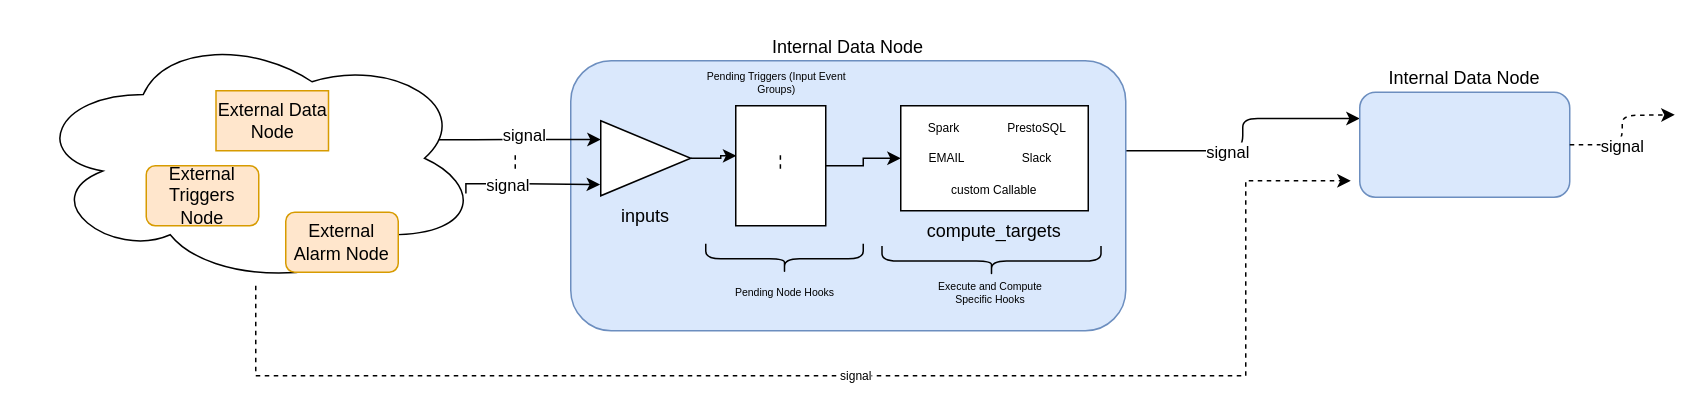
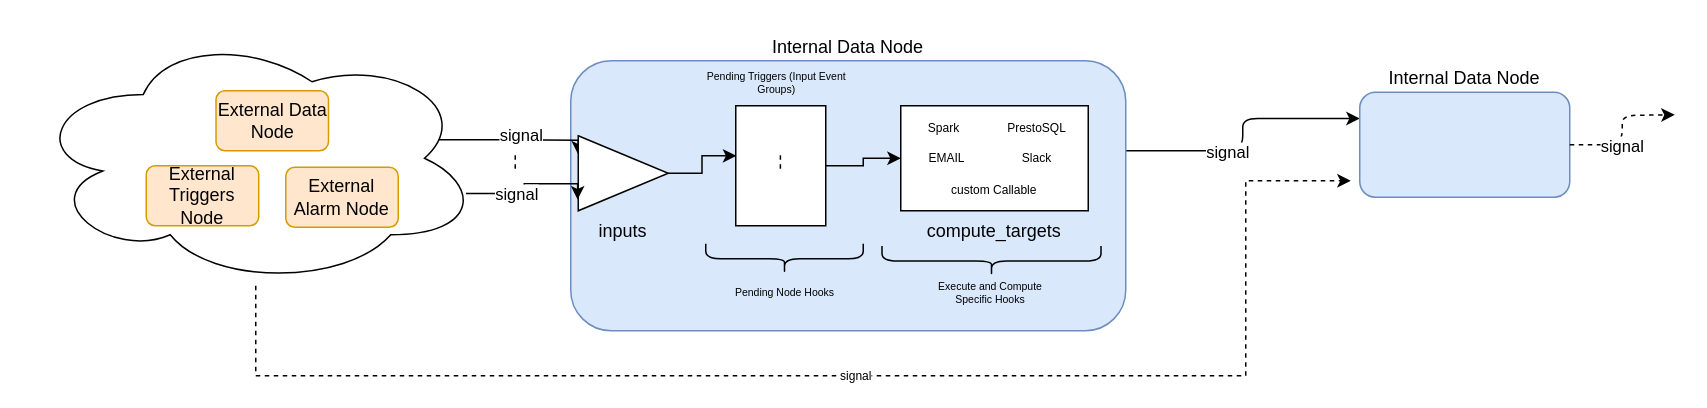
  <mxCell id="0" />
  <mxCell id="1" parent="0" />
  <mxCell id="2" style="edgeStyle=orthogonalEdgeStyle;orthogonalLoop=1;jettySize=auto;html=1;entryX=0;entryY=0.25;entryDx=0;entryDy=0;rounded=1;" edge="1" parent="1" source="4" target="9"><mxGeometry relative="1" as="geometry"><Array as="points"><mxPoint x="828" y="100" /><mxPoint x="828" y="79" /></Array></mxGeometry></mxCell>
  <mxCell id="3" value="signal" style="edgeLabel;html=1;align=center;verticalAlign=middle;resizable=0;points=[];" vertex="1" connectable="0" parent="2"><mxGeometry x="-0.248" relative="1" as="geometry"><mxPoint as="offset" /></mxGeometry></mxCell>
  <mxCell id="4" value="Internal Data Node" style="html=1;whiteSpace=wrap;rounded=1;dropTarget=0;fillColor=#dae8fc;strokeColor=#6c8ebf;labelPosition=center;verticalLabelPosition=top;align=center;verticalAlign=bottom;" vertex="1" parent="1"><mxGeometry x="380" y="40" width="370" height="180" as="geometry" /></mxCell>
  <mxCell id="5" style="edgeStyle=orthogonalEdgeStyle;rounded=0;orthogonalLoop=1;jettySize=auto;html=1;entryX=0;entryY=0.25;entryDx=0;entryDy=0;exitX=0.902;exitY=0.427;exitDx=0;exitDy=0;exitPerimeter=0;" edge="1" parent="1" source="19" target="8"><mxGeometry relative="1" as="geometry"><mxPoint x="270" y="65.029" as="sourcePoint" /><Array as="points"><mxPoint x="316" y="93" /><mxPoint x="309" y="93" /></Array></mxGeometry></mxCell>
  <mxCell id="6" value="signal" style="edgeLabel;html=1;align=center;verticalAlign=middle;resizable=0;points=[];" vertex="1" connectable="0" parent="5"><mxGeometry x="-0.324" y="-1" relative="1" as="geometry"><mxPoint x="21" y="-4" as="offset" /></mxGeometry></mxCell>
  <mxCell id="7" value="" style="edgeStyle=orthogonalEdgeStyle;rounded=0;orthogonalLoop=1;jettySize=auto;html=1;entryX=0.007;entryY=0.417;entryDx=0;entryDy=0;entryPerimeter=0;" edge="1" parent="1" source="8" target="27"><mxGeometry relative="1" as="geometry"><mxPoint x="550" y="105" as="targetPoint" /></mxGeometry></mxCell>
- <mxCell id="8" value="inputs" style="triangle;whiteSpace=wrap;html=1;labelPosition=center;verticalLabelPosition=bottom;align=center;verticalAlign=top;" vertex="1" parent="1"><mxGeometry x="400" y="80" width="60" height="50" as="geometry" /></mxCell>
+ <mxCell id="8" value="inputs" style="triangle;whiteSpace=wrap;html=1;labelPosition=center;verticalLabelPosition=bottom;align=center;verticalAlign=top;" vertex="1" parent="1"><mxGeometry x="385" y="90" width="60" height="50" as="geometry" /></mxCell>
  <mxCell id="9" value="Internal Data Node" style="html=1;whiteSpace=wrap;rounded=1;dropTarget=0;fillColor=#dae8fc;strokeColor=#6c8ebf;labelPosition=center;verticalLabelPosition=top;align=center;verticalAlign=bottom;" vertex="1" parent="1"><mxGeometry x="906" y="61" width="140" height="70" as="geometry" /></mxCell>
  <mxCell id="10" style="edgeStyle=orthogonalEdgeStyle;orthogonalLoop=1;jettySize=auto;html=1;rounded=1;exitX=1;exitY=0.5;exitDx=0;exitDy=0;dashed=1;" edge="1" parent="1" source="9"><mxGeometry relative="1" as="geometry"><mxPoint x="816" y="106" as="sourcePoint" /><mxPoint x="1116" y="76" as="targetPoint" /></mxGeometry></mxCell>
  <mxCell id="11" value="signal" style="edgeLabel;html=1;align=center;verticalAlign=middle;resizable=0;points=[];" vertex="1" connectable="0" parent="10"><mxGeometry x="-0.248" relative="1" as="geometry"><mxPoint as="offset" /></mxGeometry></mxCell>
  <mxCell id="12" value="compute_targets" style="rounded=0;whiteSpace=wrap;html=1;labelPosition=center;verticalLabelPosition=bottom;align=center;verticalAlign=top;" vertex="1" parent="1"><mxGeometry x="600" y="70" width="125" height="70" as="geometry" /></mxCell>
  <mxCell id="13" value="Spark" style="text;html=1;strokeColor=none;fillColor=none;align=center;verticalAlign=middle;whiteSpace=wrap;rounded=0;fontSize=8;" vertex="1" parent="1"><mxGeometry x="614" y="80" width="30" height="10" as="geometry" /></mxCell>
  <mxCell id="14" value="PrestoSQL" style="text;html=1;strokeColor=none;fillColor=none;align=center;verticalAlign=middle;whiteSpace=wrap;rounded=0;fontSize=8;" vertex="1" parent="1"><mxGeometry x="676" y="80" width="30" height="10" as="geometry" /></mxCell>
  <mxCell id="15" value="EMAIL" style="text;html=1;strokeColor=none;fillColor=none;align=center;verticalAlign=middle;whiteSpace=wrap;rounded=0;fontSize=8;" vertex="1" parent="1"><mxGeometry x="616" y="100" width="30" height="10" as="geometry" /></mxCell>
  <mxCell id="16" value="Slack" style="text;html=1;strokeColor=none;fillColor=none;align=center;verticalAlign=middle;whiteSpace=wrap;rounded=0;fontSize=8;" vertex="1" parent="1"><mxGeometry x="676" y="100" width="30" height="10" as="geometry" /></mxCell>
  <mxCell id="17" value="custom Callable" style="text;html=1;strokeColor=none;fillColor=none;align=center;verticalAlign=middle;whiteSpace=wrap;rounded=0;fontSize=8;" vertex="1" parent="1"><mxGeometry x="630" y="121" width="65" height="10" as="geometry" /></mxCell>
  <mxCell id="18" value="signal" style="edgeStyle=orthogonalEdgeStyle;rounded=0;orthogonalLoop=1;jettySize=auto;html=1;fontSize=8;dashed=1;" edge="1" parent="1" source="19"><mxGeometry relative="1" as="geometry"><mxPoint x="900" y="120" as="targetPoint" /><Array as="points"><mxPoint x="170" y="250" /><mxPoint x="830" y="250" /><mxPoint x="830" y="120" /></Array></mxGeometry></mxCell>
  <mxCell id="19" value="" style="ellipse;shape=cloud;whiteSpace=wrap;html=1;fontSize=8;" vertex="1" parent="1"><mxGeometry x="20" y="20" width="300" height="170" as="geometry" /></mxCell>
- <mxCell id="20" value="External Data Node" style="html=1;whiteSpace=wrap;dropTarget=0;fillColor=#ffe6cc;strokeColor=#d79b00;rounded=0;" vertex="1" parent="1"><mxGeometry x="143.5" y="60" width="75" height="40" as="geometry" /></mxCell>
- <mxCell id="21" value="External Alarm Node" style="html=1;whiteSpace=wrap;rounded=1;dropTarget=0;fillColor=#ffe6cc;strokeColor=#d79b00;" vertex="1" parent="1"><mxGeometry x="190" y="141" width="75" height="40" as="geometry" /></mxCell>
+ <mxCell id="20" value="External Data Node" style="html=1;whiteSpace=wrap;rounded=1;dropTarget=0;fillColor=#ffe6cc;strokeColor=#d79b00;" vertex="1" parent="1"><mxGeometry x="143.5" y="60" width="75" height="40" as="geometry" /></mxCell>
+ <mxCell id="21" value="External Alarm Node" style="html=1;whiteSpace=wrap;rounded=1;dropTarget=0;fillColor=#ffe6cc;strokeColor=#d79b00;" vertex="1" parent="1"><mxGeometry x="190" y="111" width="75" height="40" as="geometry" /></mxCell>
  <mxCell id="22" style="edgeStyle=orthogonalEdgeStyle;rounded=0;orthogonalLoop=1;jettySize=auto;html=1;entryX=-0.007;entryY=0.851;entryDx=0;entryDy=0;exitX=0.967;exitY=0.638;exitDx=0;exitDy=0;exitPerimeter=0;entryPerimeter=0;" edge="1" parent="1" source="19" target="8"><mxGeometry relative="1" as="geometry"><mxPoint x="348.75" y="110" as="sourcePoint" /><mxPoint x="430" y="102.5" as="targetPoint" /><Array as="points"><mxPoint x="349" y="122" /><mxPoint x="384" y="123" /></Array></mxGeometry></mxCell>
  <mxCell id="23" value="signal" style="edgeLabel;html=1;align=center;verticalAlign=middle;resizable=0;points=[];" vertex="1" connectable="0" parent="22"><mxGeometry x="-0.324" y="-1" relative="1" as="geometry"><mxPoint x="2" y="-1" as="offset" /></mxGeometry></mxCell>
  <mxCell id="24" value="" style="endArrow=none;dashed=1;html=1;rounded=0;fontSize=8;" edge="1" parent="1"><mxGeometry width="50" height="50" relative="1" as="geometry"><mxPoint x="343" y="112" as="sourcePoint" /><mxPoint x="343" y="100" as="targetPoint" /></mxGeometry></mxCell>
  <mxCell id="25" value="External Triggers Node" style="html=1;whiteSpace=wrap;rounded=1;dropTarget=0;fillColor=#ffe6cc;strokeColor=#d79b00;" vertex="1" parent="1"><mxGeometry x="97" y="110" width="75" height="40" as="geometry" /></mxCell>
  <mxCell id="26" style="edgeStyle=orthogonalEdgeStyle;rounded=0;orthogonalLoop=1;jettySize=auto;html=1;entryX=0;entryY=0.5;entryDx=0;entryDy=0;fontSize=7;" edge="1" parent="1" source="27" target="12"><mxGeometry relative="1" as="geometry" /></mxCell>
  <mxCell id="27" value="" style="rounded=0;whiteSpace=wrap;html=1;fontSize=8;labelPosition=center;verticalLabelPosition=top;align=center;verticalAlign=bottom;" vertex="1" parent="1"><mxGeometry x="490" y="70" width="60" height="80" as="geometry" /></mxCell>
  <mxCell id="28" value="" style="shape=curlyBracket;whiteSpace=wrap;html=1;rounded=1;flipH=1;fontSize=8;rotation=90;labelPosition=center;verticalLabelPosition=bottom;align=center;verticalAlign=top;" vertex="1" parent="1"><mxGeometry x="512.5" y="119.5" width="20" height="105" as="geometry" /></mxCell>
  <mxCell id="29" value="" style="shape=image;html=1;verticalAlign=top;verticalLabelPosition=bottom;labelBackgroundColor=#ffffff;imageAspect=0;aspect=fixed;image=https://cdn4.iconfinder.com/data/icons/evil-icons-user-interface/64/share-128.png;fontSize=7;" vertex="1" parent="1"><mxGeometry x="510" y="75" width="20" height="20" as="geometry" /></mxCell>
  <mxCell id="30" value="" style="shape=image;html=1;verticalAlign=top;verticalLabelPosition=bottom;labelBackgroundColor=#ffffff;imageAspect=0;aspect=fixed;image=https://cdn4.iconfinder.com/data/icons/evil-icons-user-interface/64/share-128.png;fontSize=7;" vertex="1" parent="1"><mxGeometry x="510" y="120" width="20" height="20" as="geometry" /></mxCell>
  <mxCell id="31" value="" style="endArrow=none;dashed=1;html=1;rounded=0;fontSize=8;" edge="1" parent="1"><mxGeometry width="50" height="50" relative="1" as="geometry"><mxPoint x="519.76" y="112" as="sourcePoint" /><mxPoint x="519.76" y="100" as="targetPoint" /></mxGeometry></mxCell>
  <mxCell id="32" value="" style="shape=curlyBracket;whiteSpace=wrap;html=1;rounded=1;flipH=1;fontSize=8;rotation=90;" vertex="1" parent="1"><mxGeometry x="650.5" y="100.5" width="20" height="146" as="geometry" /></mxCell>
  <mxCell id="33" value="Pending Node Hooks" style="text;html=1;strokeColor=none;fillColor=none;align=center;verticalAlign=middle;whiteSpace=wrap;rounded=0;fontSize=7;" vertex="1" parent="1"><mxGeometry x="477.5" y="180" width="90" height="30" as="geometry" /></mxCell>
  <mxCell id="34" value="&lt;font style=&quot;font-size: 7px&quot;&gt;Pending Triggers (Input Event Groups)&lt;/font&gt;" style="text;html=1;strokeColor=none;fillColor=none;align=center;verticalAlign=middle;whiteSpace=wrap;rounded=0;fontSize=7;" vertex="1" parent="1"><mxGeometry x="465" y="40" width="105" height="30" as="geometry" /></mxCell>
  <mxCell id="35" value="Execute and Compute Specific Hooks" style="text;html=1;strokeColor=none;fillColor=none;align=center;verticalAlign=middle;whiteSpace=wrap;rounded=0;fontSize=7;" vertex="1" parent="1"><mxGeometry x="615" y="180" width="90" height="30" as="geometry" /></mxCell>
